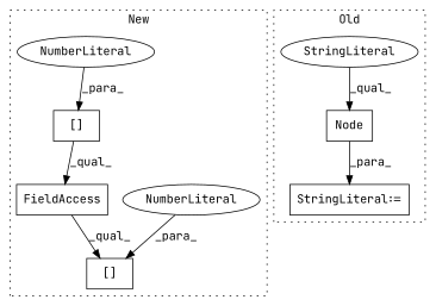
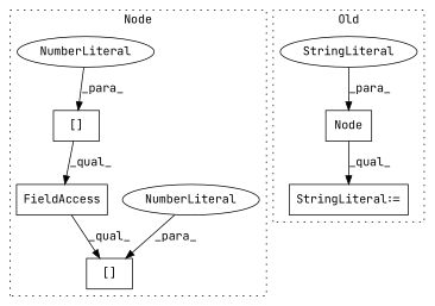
  digraph {
    fontname="JetBrains Mono"
    node [a=2 fontname="JetBrains Mono" l=1 shape=box]
    edge [fontname="JetBrains Mono"]
    n1 [l="16,1" label="[]" s="15528,15545"]
    n2 [a=22 l=15 label=FieldAccess s=15528]
    n3 [a=34 label=NumberLiteral s=15544 shape=ellipse]
    n4 [l="6,1" label="[]" s="15528,15535"]
    n5 [a=34 label=NumberLiteral s=15534 shape=ellipse]
    n6 [a=32 l="5,1" label="Node" s="14284,14467"]
    n7 [a=7 label="StringLiteral:=" s=14283]
    n8 [a=45 l=9 label=StringLiteral s=14309 shape=ellipse]
    subgraph cluster_1 {
-     label=New
+     label="Node"
      style=dotted
      n1
      n2
      n3
      n4
      n5
    }
    subgraph cluster_2 {
      label=Old
      style=dotted
      n6
      n7
      n8
    }
    n2 -> n1 [label=_qual_]
    n3 -> n1 [label=_para_]
    n4 -> n2 [label=_qual_]
    n5 -> n4 [label=_para_]
-   n6 -> n7 [label=_para_]
-   n8 -> n6 [label=_qual_]
+   n6 -> n7 [label=_qual_]
+   n8 -> n6 [label=_para_]
  }
